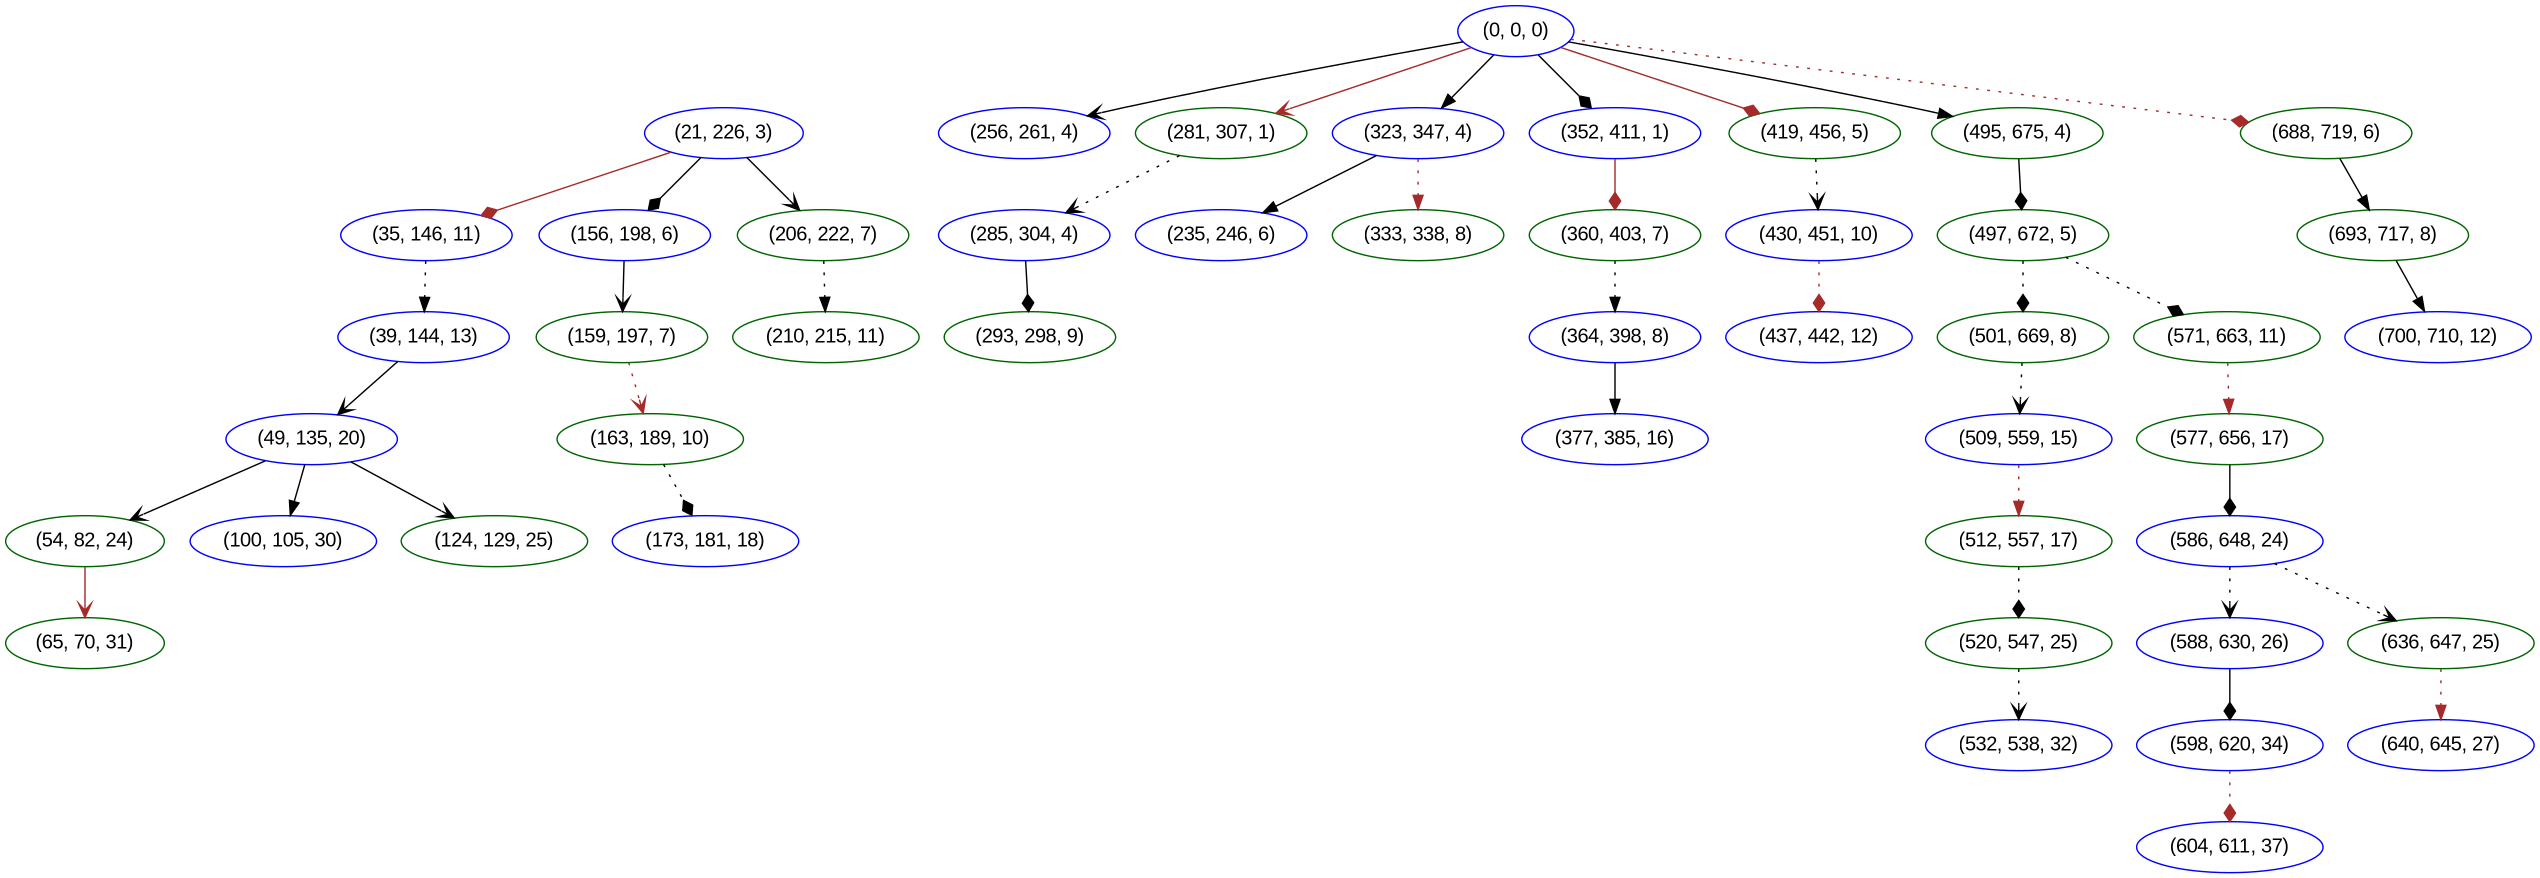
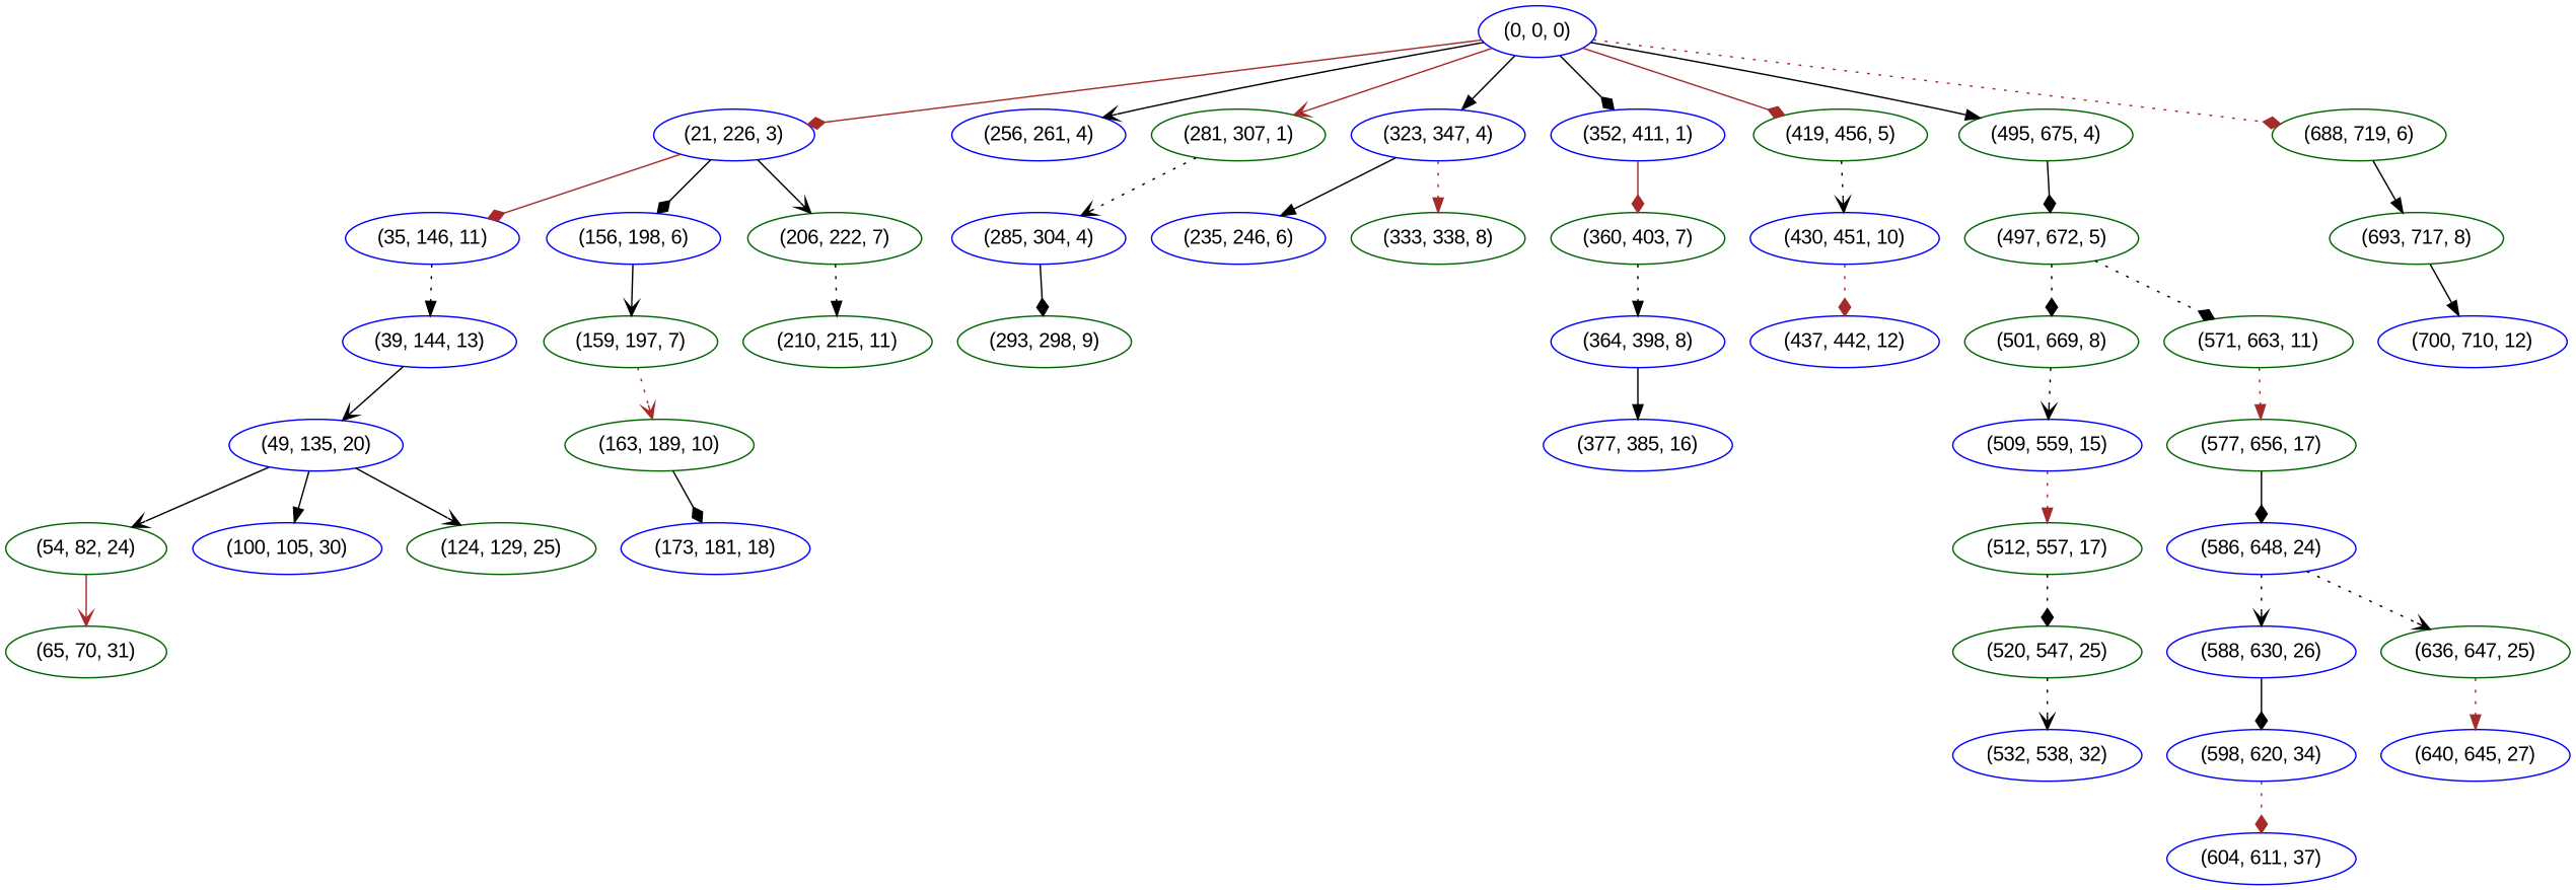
  digraph {
    fontname="Liberation Sans"
    node [color=blue fontname="Liberation Sans"]
    edge [arrowhead=diamond color=black fontname="Liberation Sans" style=solid]
    "(0, 0, 0)"
    "(21, 226, 3)"
    "(256, 261, 4)"
    "(281, 307, 1)" [color=darkgreen]
    "(323, 347, 4)"
    "(352, 411, 1)"
    "(419, 456, 5)" [color=darkgreen]
    "(495, 675, 4)" [color=darkgreen]
    "(688, 719, 6)" [color=darkgreen]
    "(35, 146, 11)"
    "(156, 198, 6)"
    "(206, 222, 7)" [color=darkgreen]
    "(285, 304, 4)"
    "(235, 246, 6)"
    "(333, 338, 8)" [color=darkgreen]
    "(360, 403, 7)" [color=darkgreen]
    "(430, 451, 10)"
    "(497, 672, 5)" [color=darkgreen]
    "(693, 717, 8)" [color=darkgreen]
    "(39, 144, 13)"
    "(159, 197, 7)" [color=darkgreen]
    "(210, 215, 11)" [color=darkgreen]
    "(49, 135, 20)"
    "(54, 82, 24)" [color=darkgreen]
    "(100, 105, 30)"
    "(124, 129, 25)" [color=darkgreen]
    "(65, 70, 31)" [color=darkgreen]
    "(163, 189, 10)" [color=darkgreen]
    "(173, 181, 18)"
    "(293, 298, 9)" [color=darkgreen]
    "(364, 398, 8)"
    "(377, 385, 16)"
    "(437, 442, 12)"
    "(501, 669, 8)" [color=darkgreen]
    "(571, 663, 11)" [color=darkgreen]
    "(509, 559, 15)"
    "(512, 557, 17)" [color=darkgreen]
    "(577, 656, 17)" [color=darkgreen]
    "(520, 547, 25)" [color=darkgreen]
    "(532, 538, 32)"
    "(586, 648, 24)"
    "(588, 630, 26)"
    "(636, 647, 25)" [color=darkgreen]
    "(598, 620, 34)"
    "(640, 645, 27)"
    "(604, 611, 37)"
    "(700, 710, 12)"
+   "(0, 0, 0)" -> "(21, 226, 3)" [color=brown]
    "(0, 0, 0)" -> "(256, 261, 4)" [arrowhead=vee]
    "(0, 0, 0)" -> "(281, 307, 1)" [arrowhead=vee color=brown]
    "(0, 0, 0)" -> "(323, 347, 4)" [arrowhead=normal]
    "(0, 0, 0)" -> "(352, 411, 1)"
    "(0, 0, 0)" -> "(419, 456, 5)" [color=brown]
    "(0, 0, 0)" -> "(495, 675, 4)" [arrowhead=normal]
    "(0, 0, 0)" -> "(688, 719, 6)" [color=brown style=dotted]
    "(21, 226, 3)" -> "(35, 146, 11)" [color=brown]
    "(21, 226, 3)" -> "(156, 198, 6)"
    "(21, 226, 3)" -> "(206, 222, 7)" [arrowhead=vee]
    "(281, 307, 1)" -> "(285, 304, 4)" [arrowhead=vee style=dotted]
    "(323, 347, 4)" -> "(235, 246, 6)" [arrowhead=normal]
    "(323, 347, 4)" -> "(333, 338, 8)" [arrowhead=normal color=brown style=dotted]
    "(352, 411, 1)" -> "(360, 403, 7)" [color=brown]
    "(419, 456, 5)" -> "(430, 451, 10)" [arrowhead=vee style=dotted]
    "(495, 675, 4)" -> "(497, 672, 5)"
    "(688, 719, 6)" -> "(693, 717, 8)" [arrowhead=normal]
    "(35, 146, 11)" -> "(39, 144, 13)" [arrowhead=normal style=dotted]
    "(156, 198, 6)" -> "(159, 197, 7)" [arrowhead=vee]
    "(206, 222, 7)" -> "(210, 215, 11)" [arrowhead=normal style=dotted]
    "(285, 304, 4)" -> "(293, 298, 9)"
    "(360, 403, 7)" -> "(364, 398, 8)" [arrowhead=normal style=dotted]
    "(430, 451, 10)" -> "(437, 442, 12)" [color=brown style=dotted]
    "(497, 672, 5)" -> "(501, 669, 8)" [style=dotted]
    "(497, 672, 5)" -> "(571, 663, 11)" [style=dotted]
    "(693, 717, 8)" -> "(700, 710, 12)" [arrowhead=normal]
    "(39, 144, 13)" -> "(49, 135, 20)" [arrowhead=vee]
    "(159, 197, 7)" -> "(163, 189, 10)" [arrowhead=vee color=brown style=dotted]
    "(49, 135, 20)" -> "(54, 82, 24)" [arrowhead=vee]
    "(49, 135, 20)" -> "(100, 105, 30)" [arrowhead=normal]
    "(49, 135, 20)" -> "(124, 129, 25)" [arrowhead=vee]
    "(54, 82, 24)" -> "(65, 70, 31)" [arrowhead=vee color=brown]
-   "(163, 189, 10)" -> "(173, 181, 18)" [style=dotted]
+   "(163, 189, 10)" -> "(173, 181, 18)"
    "(364, 398, 8)" -> "(377, 385, 16)" [arrowhead=normal]
    "(501, 669, 8)" -> "(509, 559, 15)" [arrowhead=vee style=dotted]
    "(571, 663, 11)" -> "(577, 656, 17)" [arrowhead=normal color=brown style=dotted]
    "(509, 559, 15)" -> "(512, 557, 17)" [arrowhead=normal color=brown style=dotted]
    "(512, 557, 17)" -> "(520, 547, 25)" [style=dotted]
    "(577, 656, 17)" -> "(586, 648, 24)"
    "(520, 547, 25)" -> "(532, 538, 32)" [arrowhead=vee style=dotted]
    "(586, 648, 24)" -> "(588, 630, 26)" [arrowhead=vee style=dotted]
    "(586, 648, 24)" -> "(636, 647, 25)" [arrowhead=vee style=dotted]
    "(588, 630, 26)" -> "(598, 620, 34)"
    "(636, 647, 25)" -> "(640, 645, 27)" [arrowhead=normal color=brown style=dotted]
    "(598, 620, 34)" -> "(604, 611, 37)" [color=brown style=dotted]
  }
